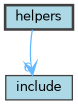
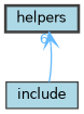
  digraph {
    compound=true
    node [color=grey25 fillcolor=lightblue fontname=Helvetica fontsize=10 shape=box]
    n1 [height=0.2 label=helpers style="filled,bold" width=0.4]
    n2 [height=0.2 label=include style=filled width=0.4]
-   n1 -> n2 [color=steelblue1 fontcolor=steelblue1 fontname=Helvetica fontsize=10 headlabel=6 labeldistance=1.5 labelfontname=Helvetica labelfontsize=10 arrowhead=vee]
+   n2 -> n1 [color=steelblue1 fontcolor=steelblue1 fontname=Helvetica fontsize=10 headlabel=6 labeldistance=1.5 labelfontname=Helvetica labelfontsize=10 arrowhead=vee]
  }
